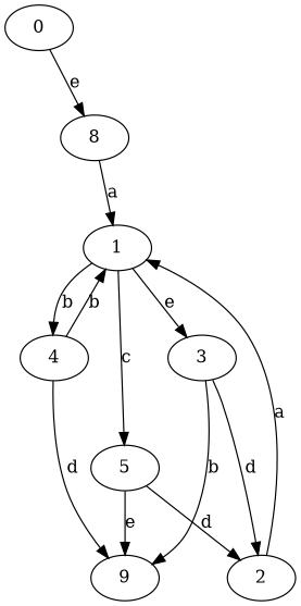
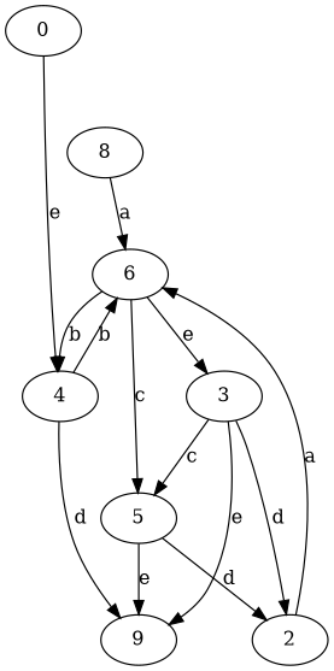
  strict digraph {
-   1
+   1 [label=6]
    3
    4
    5
    n5 [label=2]
    9
    0
    8
    1 -> 3 [label=e]
    1 -> 4 [label=b]
    1 -> 5 [label=c]
+   3 -> 5 [label=c]
    3 -> n5 [label=d]
-   3 -> 9 [label=b]
+   3 -> 9 [label=e]
    4 -> 1 [label=b]
    4 -> 9 [label=d]
    5 -> n5 [label=d]
    5 -> 9 [label=e]
    n5 -> 1 [label=a]
-   0 -> 8 [label=e]
+   0 -> 4 [label=e]
    8 -> 1 [label=a]
  }
